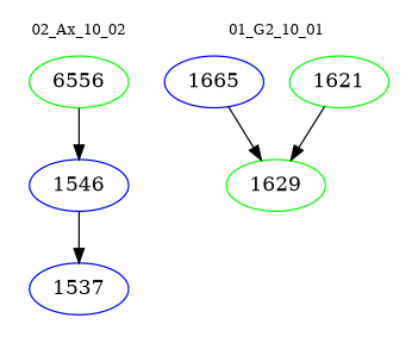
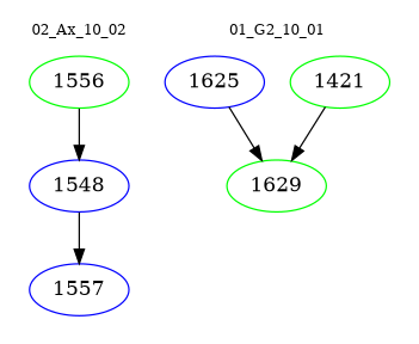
  digraph {
    node [color=green]
    edge [color=black]
-   n1 [label=6556]
-   n2 [color=blue label=1546]
-   n3 [color=blue label=1537]
-   n4 [label=1621]
-   n5 [color=blue label=1665]
+   n1 [label=1556]
+   n2 [color=blue label=1548]
+   n3 [color=blue label=1557]
+   n4 [label=1421]
+   n5 [color=blue label=1625]
    n6 [label=1629]
    subgraph cluster_1 {
      color=white
      fontsize=10
      label="02_Ax_10_02"
      n1
      n2
      n3
    }
    subgraph cluster_2 {
      color=white
      fontsize=10
      label="01_G2_10_01"
      n4
      n5
      n6
    }
    n1 -> n2
    n2 -> n3
    n4 -> n6
    n5 -> n6
  }
